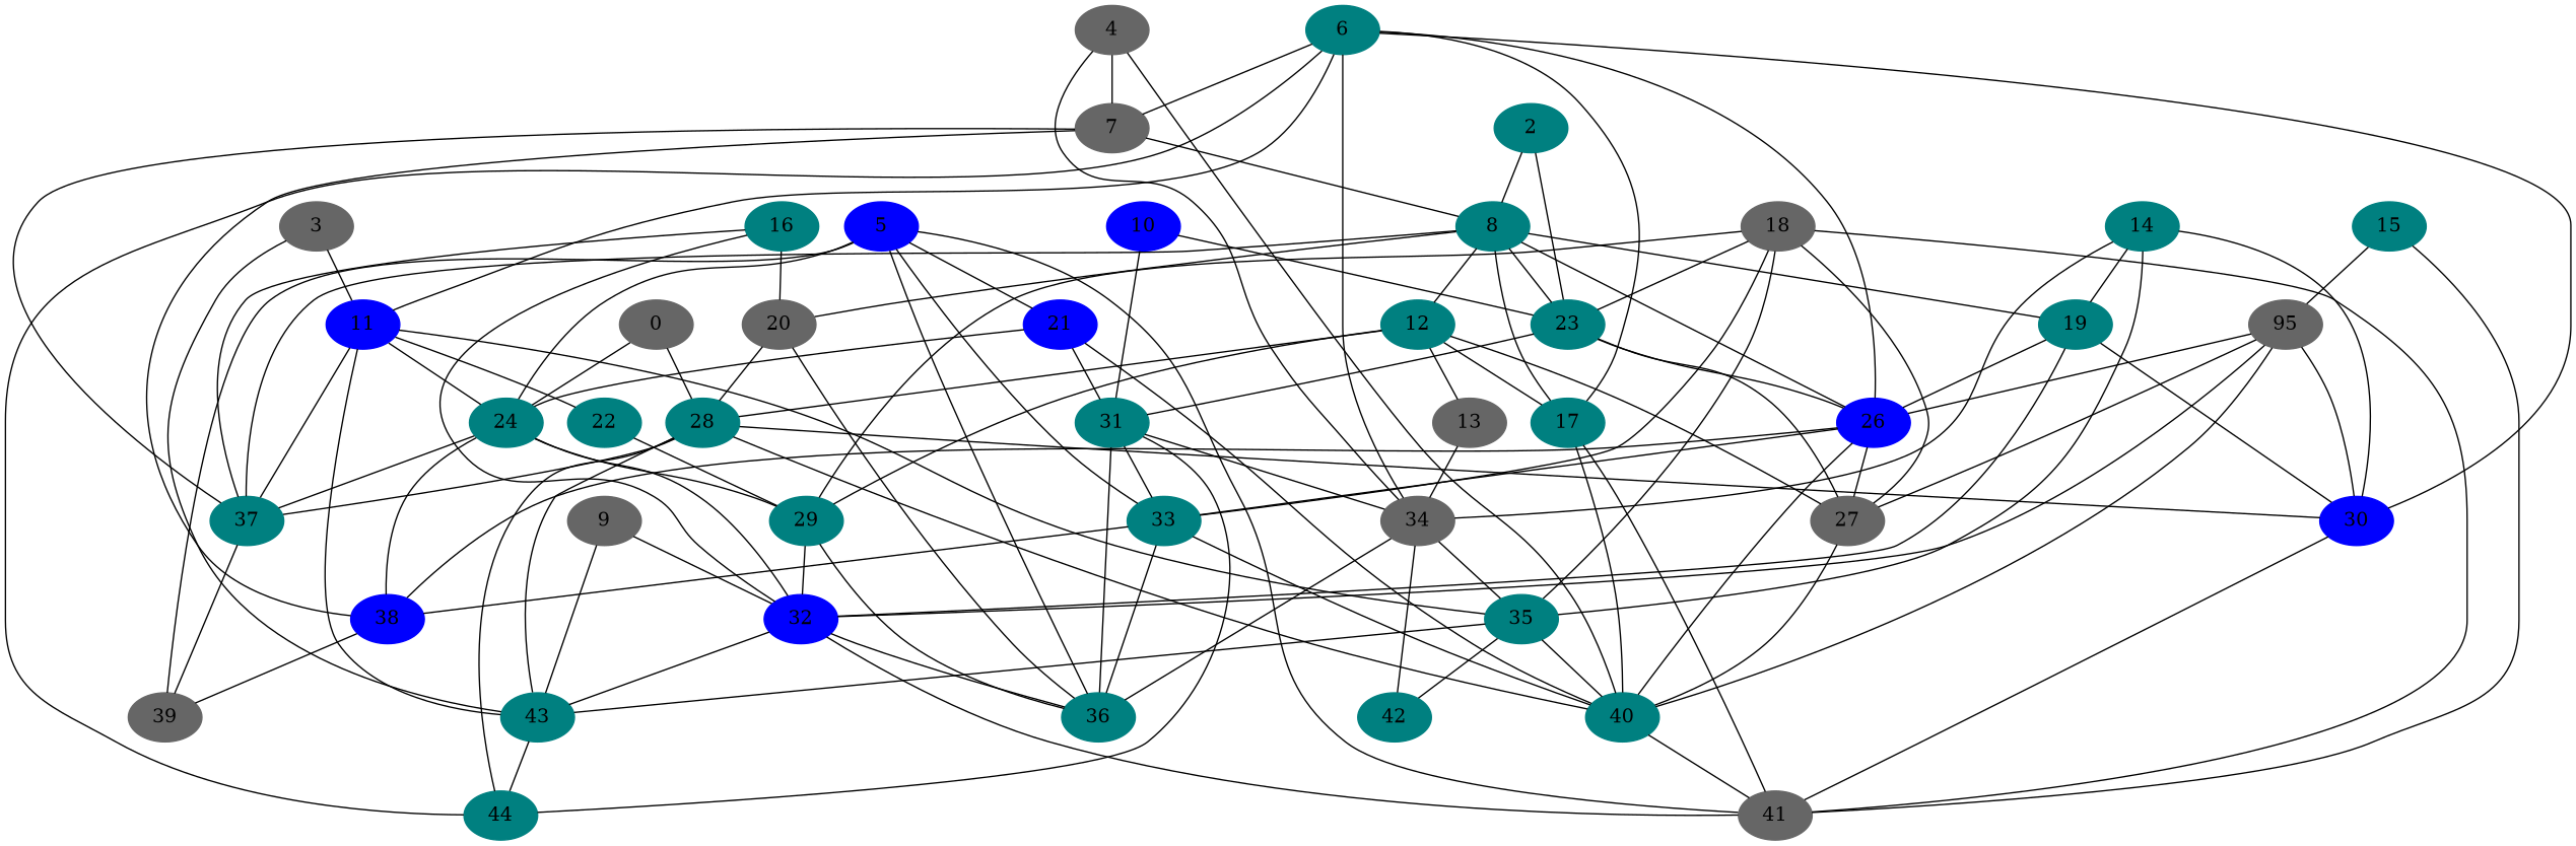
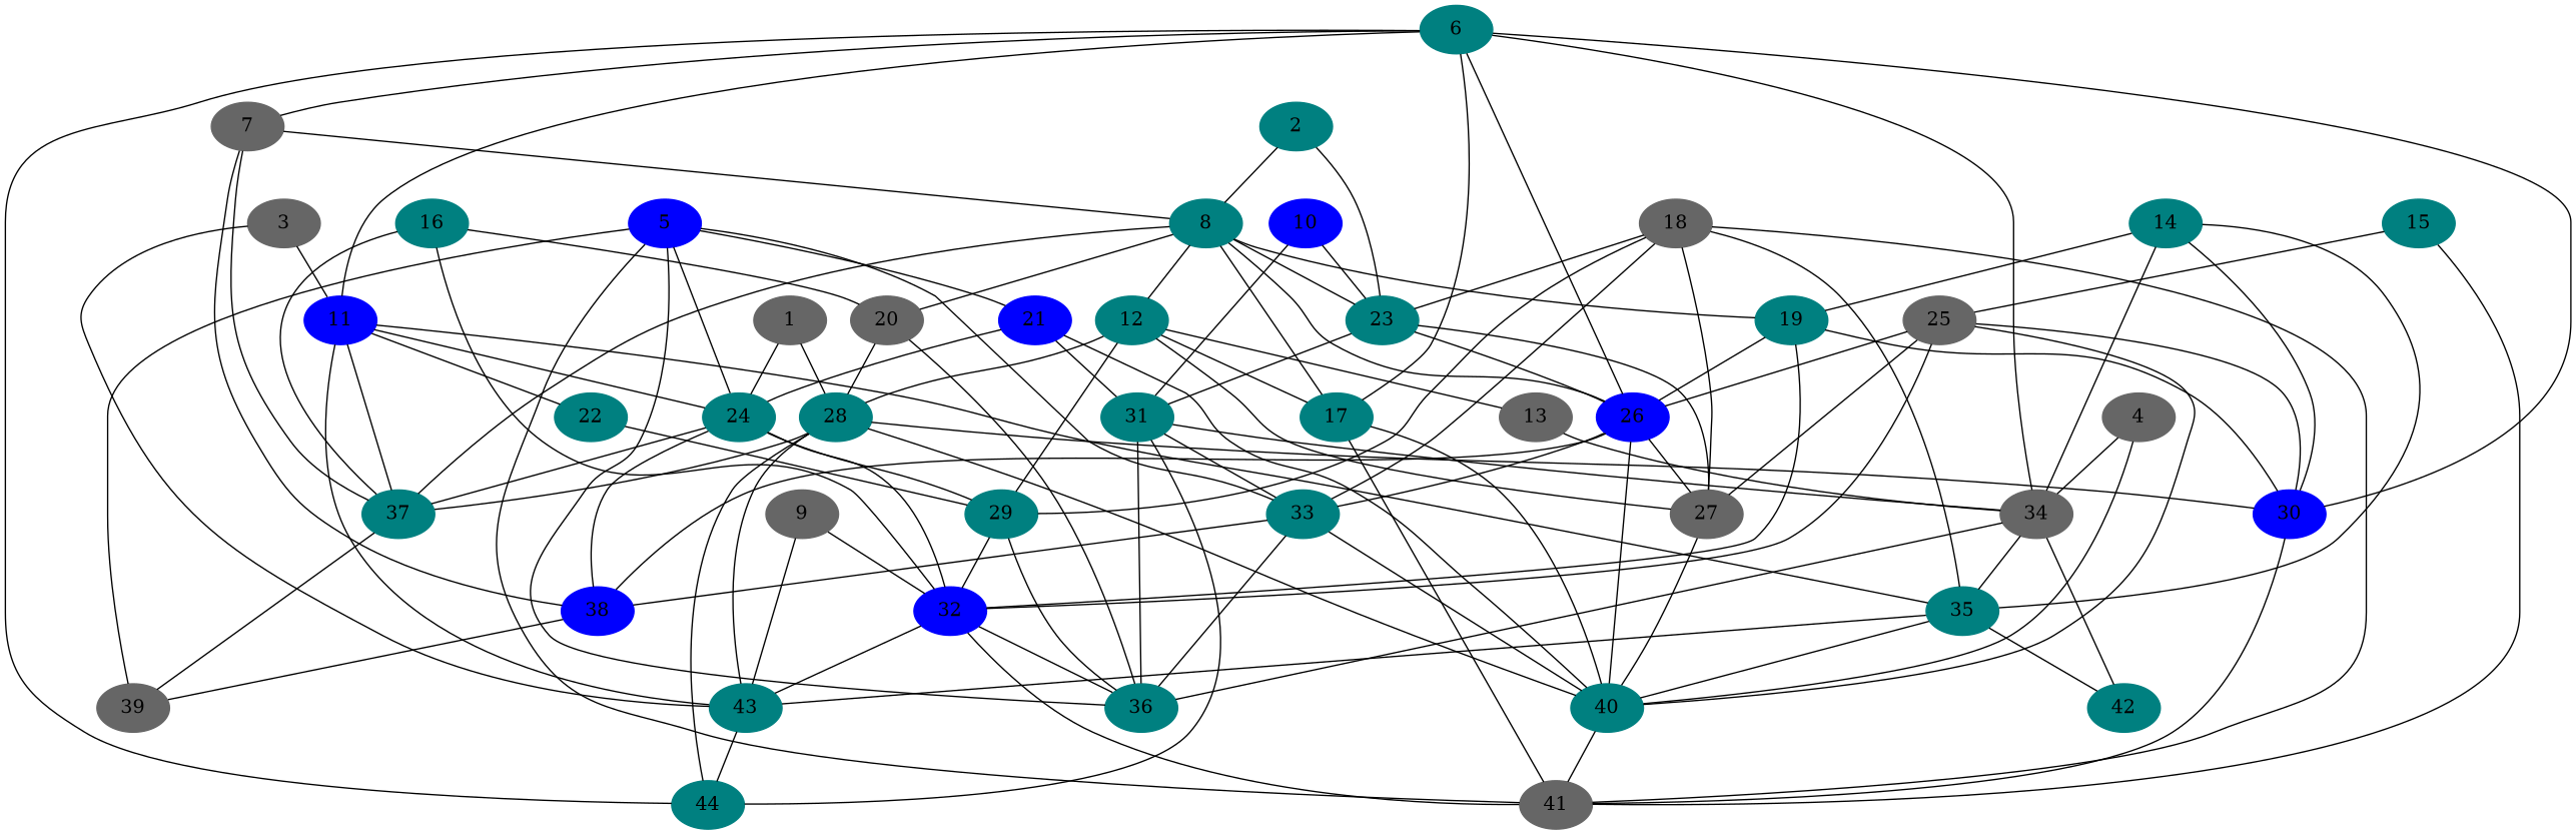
  graph {
    node [color=teal style=filled]
    edge [weight=1.0]
-   1 [color=gray40 label=0]
+   1 [color=gray40]
    24
    28
    37
    38 [color=blue]
    32 [color=blue]
    29
    43
    40
    30 [color=blue]
    44
    2
    8
    23
    17
    26 [color=blue]
    12
    19
    20 [color=gray40]
    31
    27 [color=gray40]
    3 [color=gray40]
    11 [color=blue]
    22
    35
    4 [color=gray40]
    7 [color=gray40]
    34 [color=gray40]
    36
    42
    41 [color=gray40]
    5 [color=blue]
    21 [color=blue]
    33
    39 [color=gray40]
    6
    13 [color=gray40]
    9 [color=gray40]
    10 [color=blue]
    14
    15
-   25 [color=gray40 label=95]
+   25 [color=gray40]
    16
    18 [color=gray40]
    1 -- 24
    1 -- 28
    24 -- 37 [weight=2.0]
    24 -- 38
    24 -- 32
    24 -- 29
    28 -- 37
    28 -- 43
    28 -- 40
    28 -- 30
    28 -- 44
    37 -- 39
    38 -- 39
    32 -- 43
    32 -- 36
    32 -- 41 [weight=2.0]
    29 -- 32
    29 -- 36
    43 -- 44
    40 -- 41
    30 -- 41
    2 -- 8
    2 -- 23
    8 -- 37
    8 -- 23
    8 -- 17
    8 -- 26
    8 -- 12
    8 -- 19
    8 -- 20
    23 -- 26
    23 -- 31
    23 -- 27
    17 -- 40
    17 -- 41
    26 -- 38
    26 -- 40
    26 -- 27
    26 -- 33
    12 -- 28
    12 -- 29
    12 -- 17
    12 -- 27
    12 -- 13
    19 -- 32
    19 -- 30
    19 -- 26
    20 -- 28
    20 -- 36
    31 -- 44
    31 -- 34
    31 -- 36
    31 -- 33
    27 -- 40
    3 -- 43
    3 -- 11
    11 -- 24
    11 -- 37
    11 -- 43
    11 -- 22
    11 -- 35
    22 -- 29
    35 -- 43
    35 -- 40
    35 -- 42
    4 -- 40
-   4 -- 7
    4 -- 34
    7 -- 37
    7 -- 38
    7 -- 8
    34 -- 35
    34 -- 36 [weight=2.0]
    34 -- 42 [weight=2.0]
    5 -- 24
    5 -- 36
    5 -- 41
    5 -- 21
    5 -- 33
    5 -- 39 [weight=2.0]
    21 -- 24
    21 -- 40
    21 -- 31
    33 -- 38
    33 -- 40
    33 -- 36 [weight=3.0]
    6 -- 30
    6 -- 44
    6 -- 17
    6 -- 26
    6 -- 11
    6 -- 7
    6 -- 34
    13 -- 34
    9 -- 32
    9 -- 43
    10 -- 23
    10 -- 31
    14 -- 30
    14 -- 19
    14 -- 35
    14 -- 34
    15 -- 41
    15 -- 25
    25 -- 32
    25 -- 40
    25 -- 30
    25 -- 26
    25 -- 27
    16 -- 37
    16 -- 32
    16 -- 20
    18 -- 29
    18 -- 23
    18 -- 27
    18 -- 35
    18 -- 41
    18 -- 33
  }
